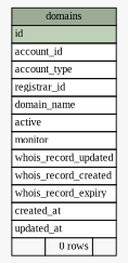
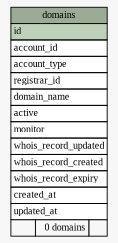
  digraph {
    bgcolor="#f7f7f7"
    fontname="Liberation Serif"
    fontsize=11
    nodesep=0.18
    rankdir=RL
    ranksep=0.46
-   n1 [fontname="Liberation Serif" fontsize=11 label=<     <TABLE BORDER="0" CELLBORDER="1" CELLSPACING="0" BGCOLOR="#ffffff">       <TR><TD COLSPAN="3" BGCOLOR="#9bab96" ALIGN="CENTER">domains</TD></TR>       <TR><TD PORT="id" COLSPAN="3" BGCOLOR="#bed1b8" ALIGN="LEFT">id</TD></TR>       <TR><TD PORT="account_id" COLSPAN="3" ALIGN="LEFT">account_id</TD></TR>       <TR><TD PORT="account_type" COLSPAN="3" ALIGN="LEFT">account_type</TD></TR>       <TR><TD PORT="registrar_id" COLSPAN="3" ALIGN="LEFT">registrar_id</TD></TR>       <TR><TD PORT="domain_name" COLSPAN="3" ALIGN="LEFT">domain_name</TD></TR>       <TR><TD PORT="active" COLSPAN="3" ALIGN="LEFT">active</TD></TR>       <TR><TD PORT="monitor" COLSPAN="3" ALIGN="LEFT">monitor</TD></TR>       <TR><TD PORT="whois_record_updated" COLSPAN="3" ALIGN="LEFT">whois_record_updated</TD></TR>       <TR><TD PORT="whois_record_created" COLSPAN="3" ALIGN="LEFT">whois_record_created</TD></TR>       <TR><TD PORT="whois_record_expiry" COLSPAN="3" ALIGN="LEFT">whois_record_expiry</TD></TR>       <TR><TD PORT="created_at" COLSPAN="3" ALIGN="LEFT">created_at</TD></TR>       <TR><TD PORT="updated_at" COLSPAN="3" ALIGN="LEFT">updated_at</TD></TR>       <TR><TD ALIGN="LEFT" BGCOLOR="#f7f7f7">  </TD><TD ALIGN="RIGHT" BGCOLOR="#f7f7f7">0 rows</TD><TD ALIGN="RIGHT" BGCOLOR="#f7f7f7">  </TD></TR>     </TABLE>> shape=plaintext]
+   n1 [fontname="Liberation Serif" fontsize=11 label=<     <TABLE BORDER="0" CELLBORDER="1" CELLSPACING="0" BGCOLOR="#ffffff">       <TR><TD COLSPAN="3" BGCOLOR="#9bab96" ALIGN="CENTER">domains</TD></TR>       <TR><TD PORT="id" COLSPAN="3" BGCOLOR="#bed1b8" ALIGN="LEFT">id</TD></TR>       <TR><TD PORT="account_id" COLSPAN="3" ALIGN="LEFT">account_id</TD></TR>       <TR><TD PORT="account_type" COLSPAN="3" ALIGN="LEFT">account_type</TD></TR>       <TR><TD PORT="registrar_id" COLSPAN="3" ALIGN="LEFT">registrar_id</TD></TR>       <TR><TD PORT="domain_name" COLSPAN="3" ALIGN="LEFT">domain_name</TD></TR>       <TR><TD PORT="active" COLSPAN="3" ALIGN="LEFT">active</TD></TR>       <TR><TD PORT="monitor" COLSPAN="3" ALIGN="LEFT">monitor</TD></TR>       <TR><TD PORT="whois_record_updated" COLSPAN="3" ALIGN="LEFT">whois_record_updated</TD></TR>       <TR><TD PORT="whois_record_created" COLSPAN="3" ALIGN="LEFT">whois_record_created</TD></TR>       <TR><TD PORT="whois_record_expiry" COLSPAN="3" ALIGN="LEFT">whois_record_expiry</TD></TR>       <TR><TD PORT="created_at" COLSPAN="3" ALIGN="LEFT">created_at</TD></TR>       <TR><TD PORT="updated_at" COLSPAN="3" ALIGN="LEFT">updated_at</TD></TR>       <TR><TD ALIGN="LEFT" BGCOLOR="#f7f7f7">  </TD><TD ALIGN="RIGHT" BGCOLOR="#f7f7f7">0 domains</TD><TD ALIGN="RIGHT" BGCOLOR="#f7f7f7">  </TD></TR>     </TABLE>> shape=plaintext]
  }
